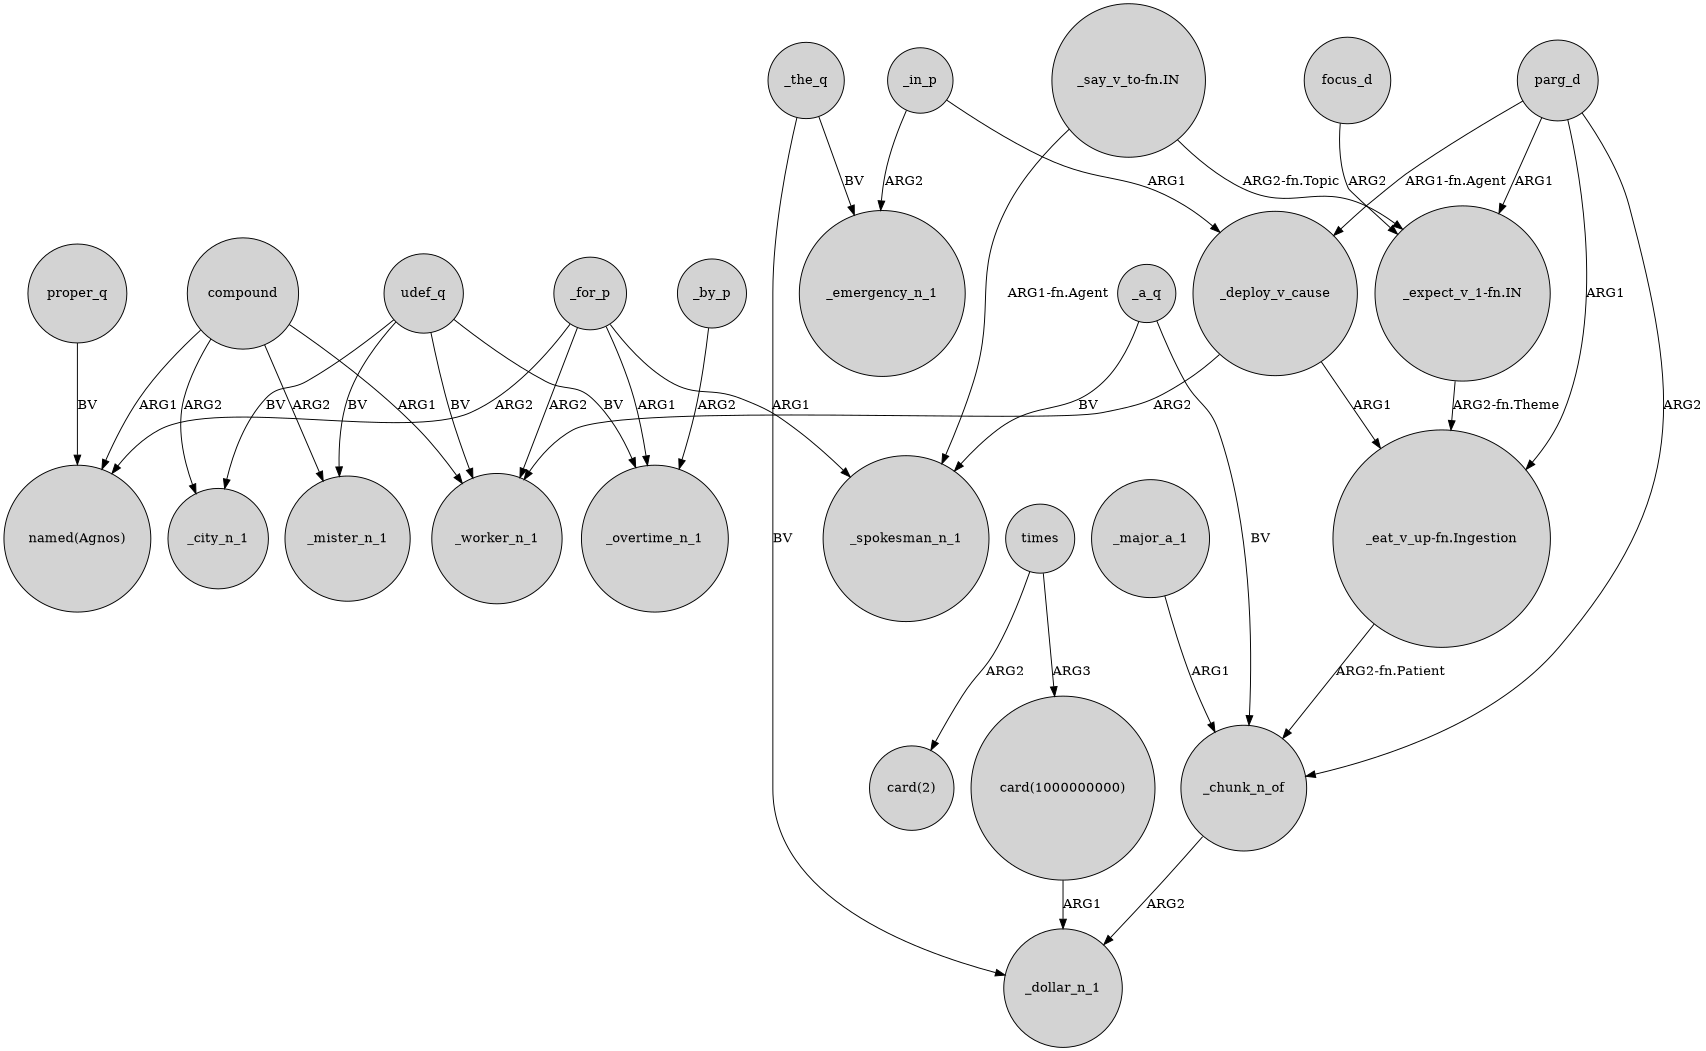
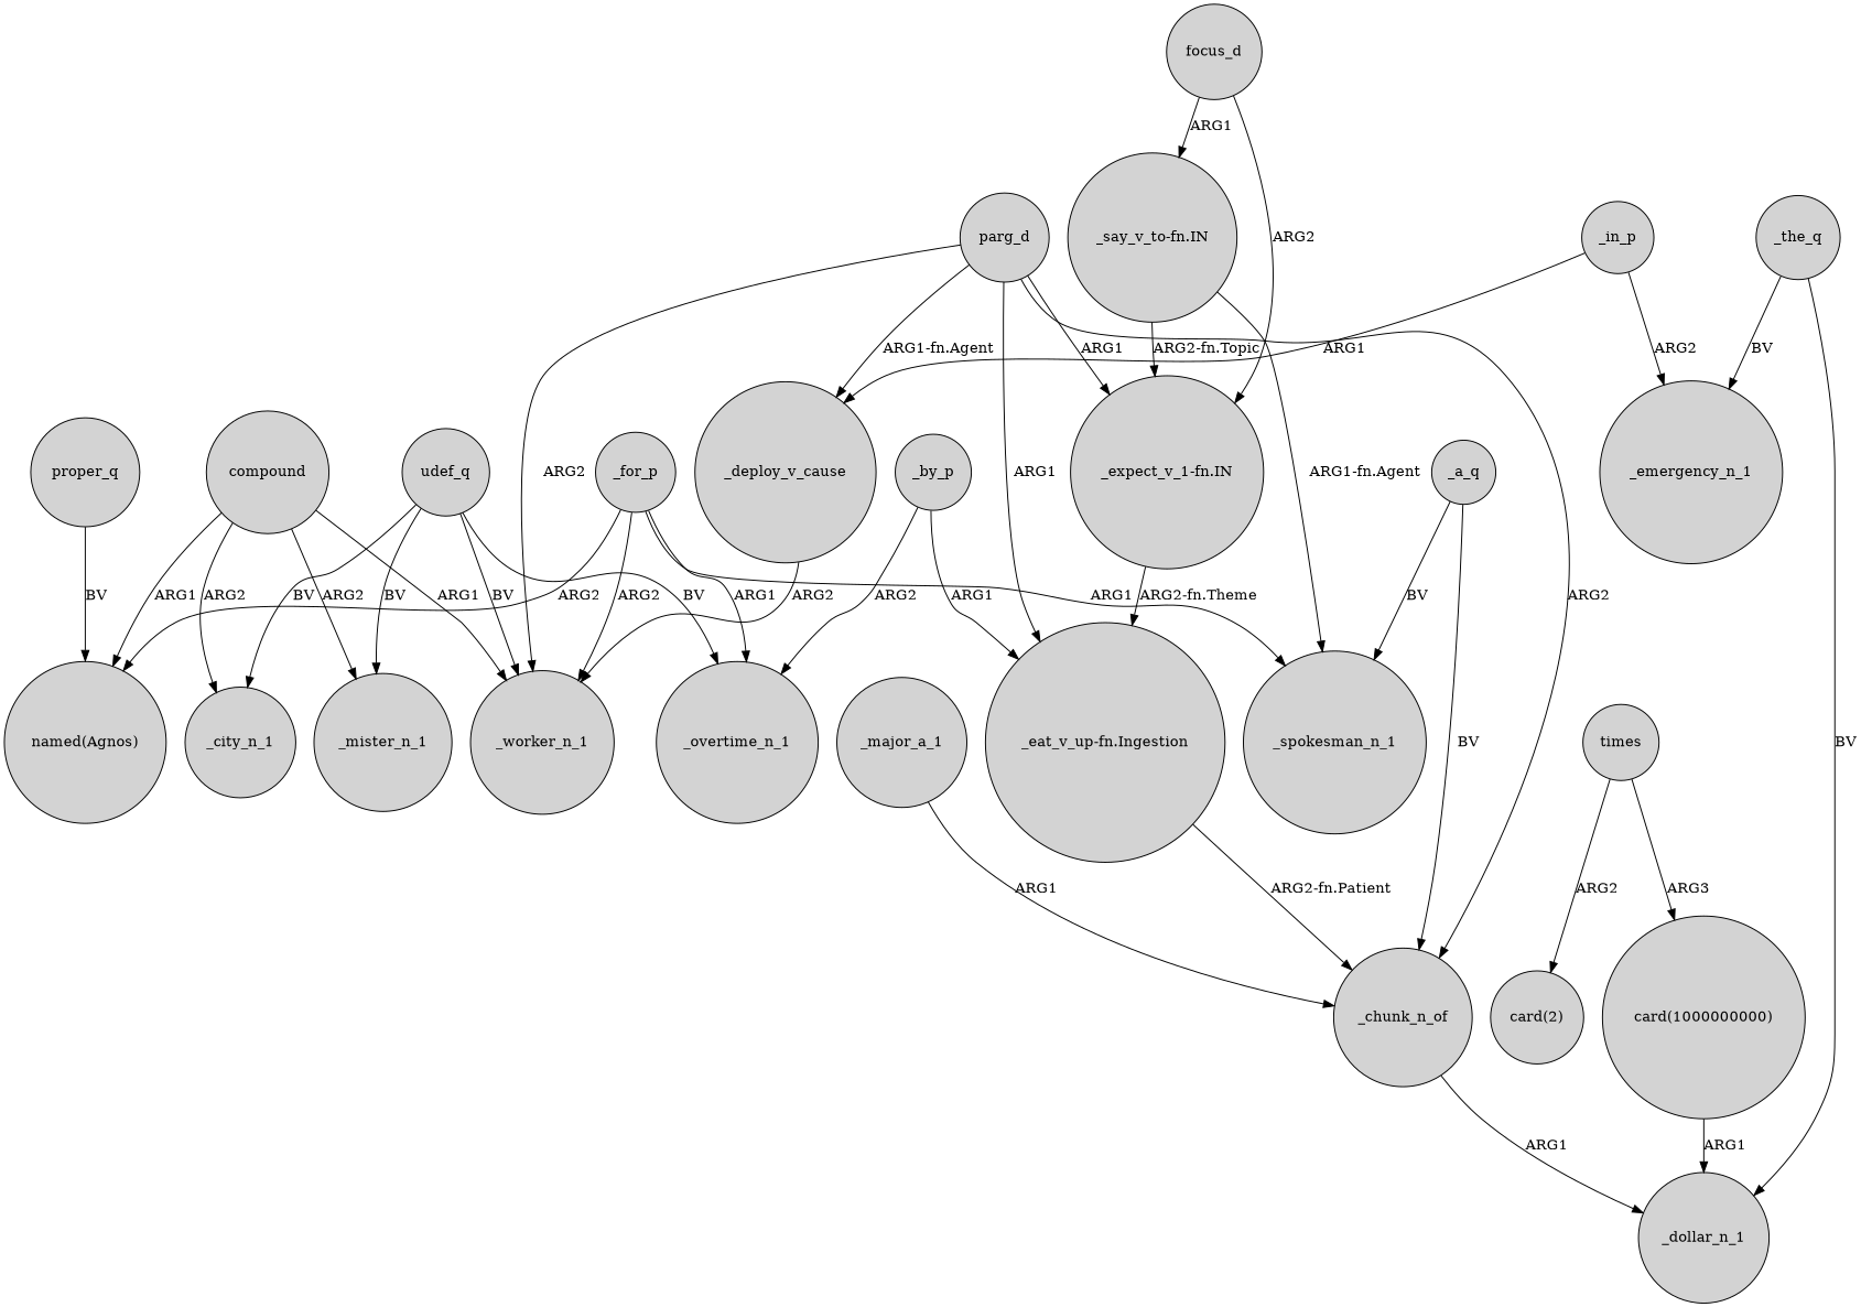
  digraph {
    node [shape=circle style=filled]
    compound
    "named(Agnos)"
    _mister_n_1
    _worker_n_1
    _city_n_1
    _for_p
    _spokesman_n_1
    _overtime_n_1
    focus_d
    "_expect_v_1-fn.IN"
    "_say_v_to-fn.IN"
    "_eat_v_up-fn.Ingestion"
    _chunk_n_of
    _by_p
    _dollar_n_1
    udef_q
    _the_q
    _emergency_n_1
    parg_d
    _deploy_v_cause
    times
    "card(1000000000)"
    "card(2)"
    _in_p
    proper_q
    _major_a_1
    _a_q
    compound -> "named(Agnos)" [label=ARG1]
    compound -> _mister_n_1 [label=ARG2]
    compound -> _worker_n_1 [label=ARG1]
    compound -> _city_n_1 [label=ARG2]
    _for_p -> "named(Agnos)" [label=ARG2]
    _for_p -> _worker_n_1 [label=ARG2]
    _for_p -> _spokesman_n_1 [label=ARG1]
    _for_p -> _overtime_n_1 [label=ARG1]
    focus_d -> "_expect_v_1-fn.IN" [label=ARG2]
+   focus_d -> "_say_v_to-fn.IN" [label=ARG1]
    "_expect_v_1-fn.IN" -> "_eat_v_up-fn.Ingestion" [label="ARG2-fn.Theme"]
    "_say_v_to-fn.IN" -> _spokesman_n_1 [label="ARG1-fn.Agent"]
    "_say_v_to-fn.IN" -> "_expect_v_1-fn.IN" [label="ARG2-fn.Topic"]
    "_eat_v_up-fn.Ingestion" -> _chunk_n_of [label="ARG2-fn.Patient"]
-   _chunk_n_of -> _dollar_n_1 [label=ARG2]
+   _chunk_n_of -> _dollar_n_1 [label=ARG1]
    _by_p -> _overtime_n_1 [label=ARG2]
-   _deploy_v_cause -> "_eat_v_up-fn.Ingestion" [label=ARG1]
+   _by_p -> "_eat_v_up-fn.Ingestion" [label=ARG1]
    udef_q -> _mister_n_1 [label=BV]
    udef_q -> _worker_n_1 [label=BV]
    udef_q -> _city_n_1 [label=BV]
    udef_q -> _overtime_n_1 [label=BV]
    _the_q -> _dollar_n_1 [label=BV]
    _the_q -> _emergency_n_1 [label=BV]
+   parg_d -> _worker_n_1 [label=ARG2]
    parg_d -> "_expect_v_1-fn.IN" [label=ARG1]
    parg_d -> "_eat_v_up-fn.Ingestion" [label=ARG1]
    parg_d -> _chunk_n_of [label=ARG2]
    parg_d -> _deploy_v_cause [label="ARG1-fn.Agent"]
    _deploy_v_cause -> _worker_n_1 [label=ARG2]
    times -> "card(1000000000)" [label=ARG3]
    times -> "card(2)" [label=ARG2]
    "card(1000000000)" -> _dollar_n_1 [label=ARG1]
    _in_p -> _emergency_n_1 [label=ARG2]
    _in_p -> _deploy_v_cause [label=ARG1]
    proper_q -> "named(Agnos)" [label=BV]
    _major_a_1 -> _chunk_n_of [label=ARG1]
    _a_q -> _spokesman_n_1 [label=BV]
    _a_q -> _chunk_n_of [label=BV]
  }
